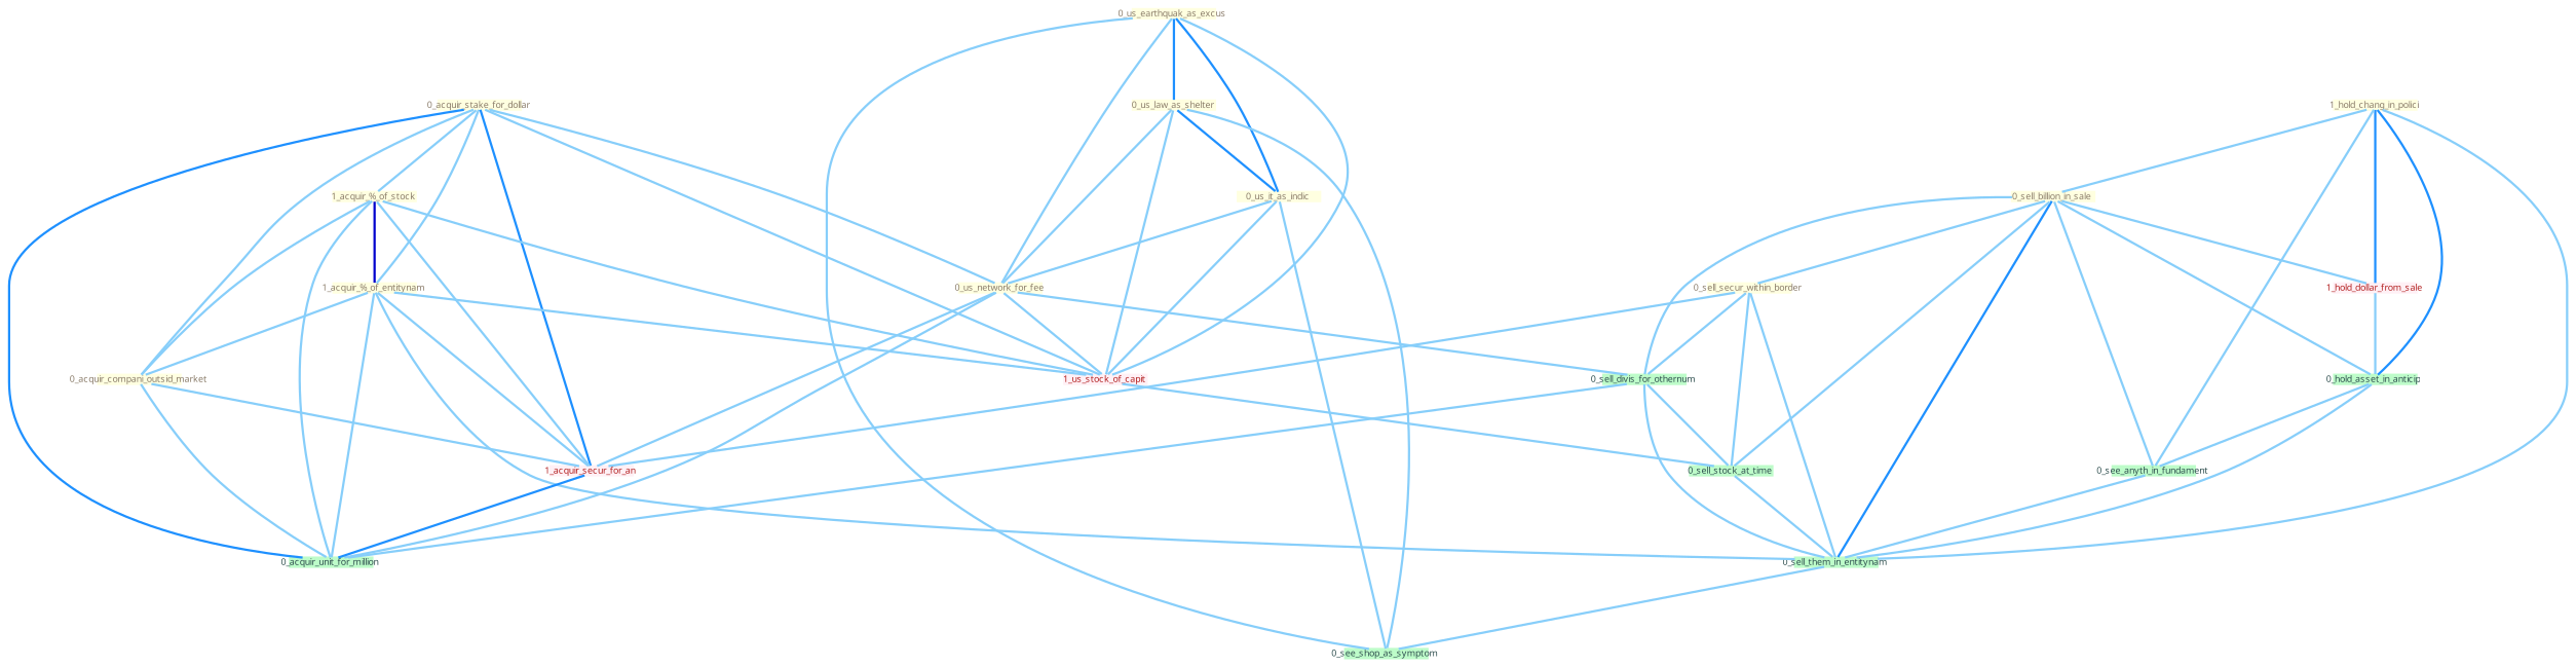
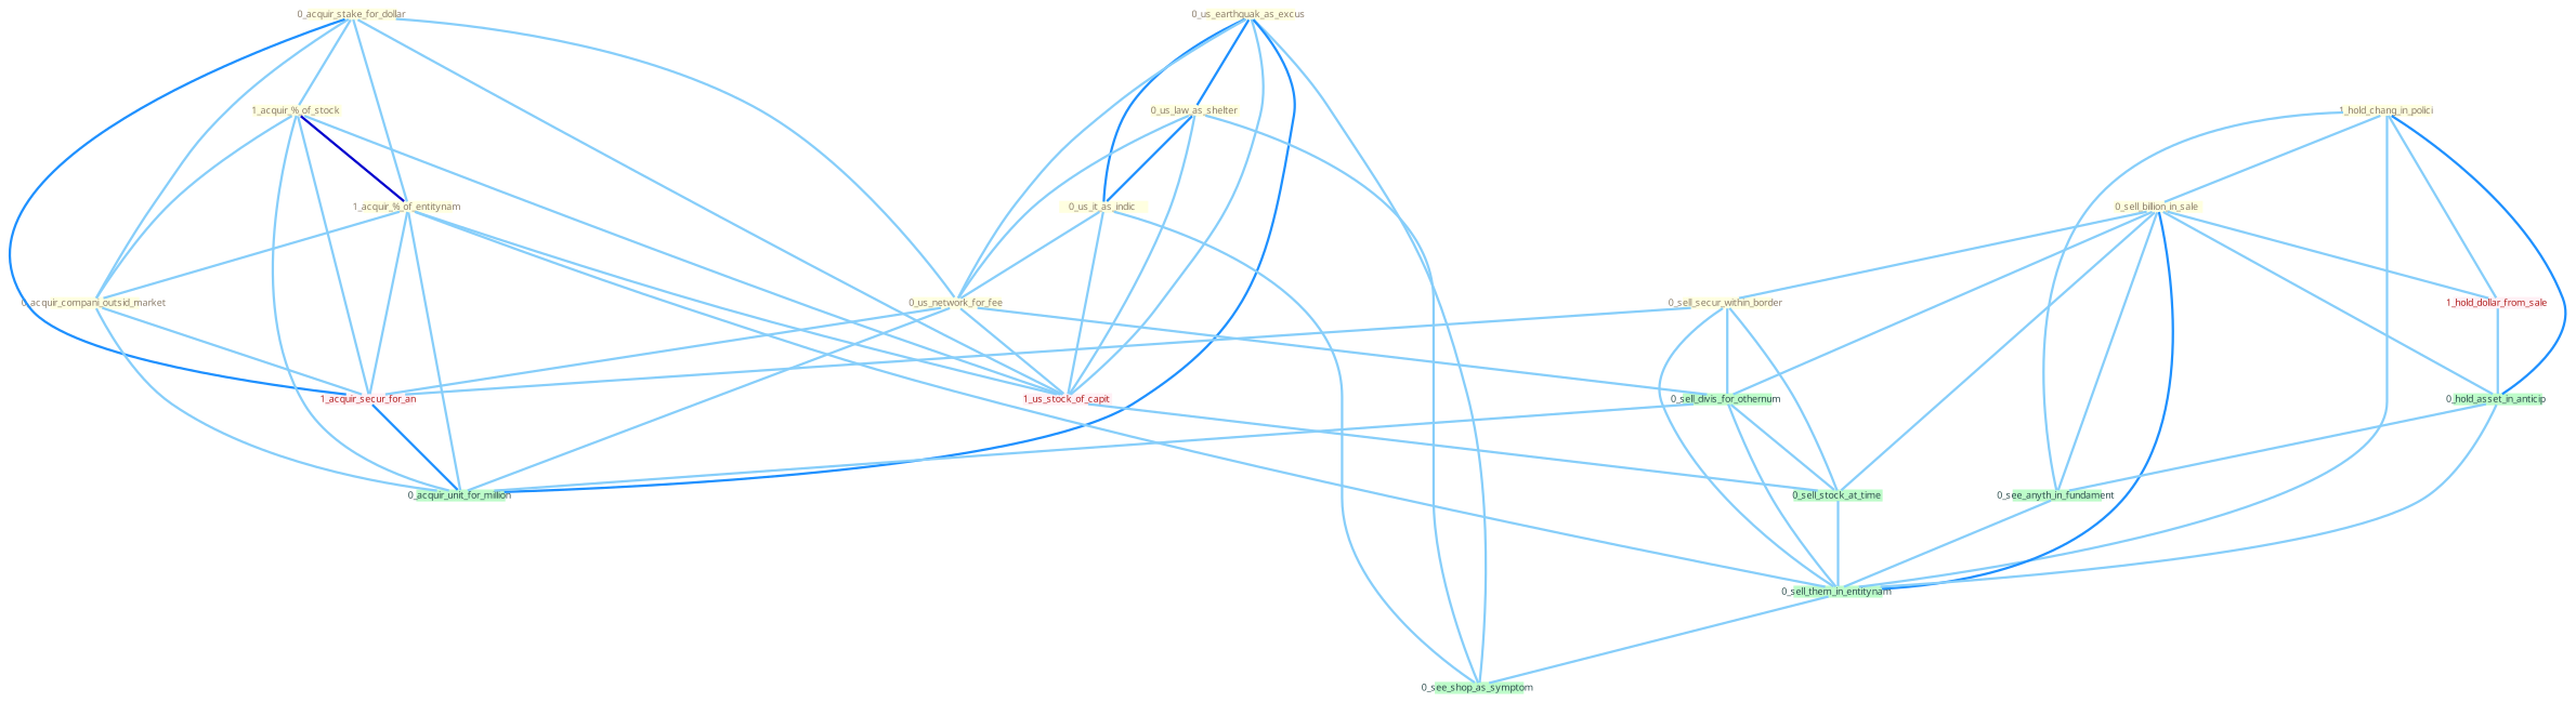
  graph {
    fontname="Noto Sans"
    node [color="#ffffe0" fixedsize=true fontcolor="#8b7d6b" fontname="Noto Sans" fontsize=4 shape=polygon style=filled]
    edge [color="#87cefa" fontname="Noto Sans" w=1]
    "0_us_earthquak_as_excus " [height=.06 width=.5]
    "0_us_law_as_shelter " [height=.06 width=.5]
    "1_hold_chang_in_polici " [height=.06 width=.5]
    "0_acquir_stake_for_dollar " [height=.06 width=.5]
    "0_sell_billion_in_sale " [height=.06 width=.5]
    "1_acquir_%_of_stock " [height=.06 width=.5]
    "0_sell_secur_within_border " [height=.06 width=.5]
    "1_acquir_%_of_entitynam " [height=.06 width=.5]
    "0_acquir_compani_outsid_market " [height=.06 width=.5]
    "0_us_it_as_indic " [height=.06 width=.5]
    "0_us_network_for_fee " [height=.06 width=.5]
    "1_acquir_secur_for_an " [color="#fff0f5" fontcolor="#b22222" height=.06 width=.5]
    "1_us_stock_of_capit " [color="#fff0f5" fontcolor="#b22222" height=.06 width=.5]
    "1_hold_dollar_from_sale " [color="#fff0f5" fontcolor="#b22222" height=.06 width=.5]
    "0_see_shop_as_symptom " [color="#BDFCC9" fontcolor="#2f4f4f" height=.06 width=.5]
    "0_hold_asset_in_anticip " [color="#BDFCC9" fontcolor="#2f4f4f" height=.06 width=.5]
    "0_see_anyth_in_fundament " [color="#BDFCC9" fontcolor="#2f4f4f" height=.06 width=.5]
    "0_sell_them_in_entitynam " [color="#BDFCC9" fontcolor="#2f4f4f" height=.06 width=.5]
    "0_acquir_unit_for_million " [color="#BDFCC9" fontcolor="#2f4f4f" height=.06 width=.5]
    "0_sell_divis_for_othernum " [color="#BDFCC9" fontcolor="#2f4f4f" height=.06 width=.5]
    "0_sell_stock_at_time " [color="#BDFCC9" fontcolor="#2f4f4f" height=.06 width=.5]
    subgraph sub_1 {
      "0_us_earthquak_as_excus "
      "0_us_law_as_shelter "
      "1_hold_chang_in_polici "
      "0_acquir_stake_for_dollar "
      "0_sell_billion_in_sale "
      "1_acquir_%_of_stock "
      "0_sell_secur_within_border "
      "1_acquir_%_of_entitynam "
      "0_acquir_compani_outsid_market "
      "0_us_it_as_indic "
      "0_us_network_for_fee "
    }
    subgraph sub_2 {
      "1_acquir_secur_for_an "
      "1_us_stock_of_capit "
      "1_hold_dollar_from_sale "
    }
    "0_us_earthquak_as_excus " -- "0_us_law_as_shelter " [color="#1e90ff" w=2]
    "0_us_earthquak_as_excus " -- "0_us_it_as_indic " [color="#1e90ff" w=2]
    "0_us_earthquak_as_excus " -- "0_us_network_for_fee "
    "0_us_earthquak_as_excus " -- "1_us_stock_of_capit "
    "0_us_earthquak_as_excus " -- "0_see_shop_as_symptom "
    "0_us_law_as_shelter " -- "0_us_it_as_indic " [color="#1e90ff" w=2]
    "0_us_law_as_shelter " -- "0_us_network_for_fee "
    "0_us_law_as_shelter " -- "1_us_stock_of_capit "
    "0_us_law_as_shelter " -- "0_see_shop_as_symptom "
    "1_hold_chang_in_polici " -- "0_sell_billion_in_sale "
-   "1_hold_chang_in_polici " -- "1_hold_dollar_from_sale " [color="#1e90ff"]
+   "1_hold_chang_in_polici " -- "1_hold_dollar_from_sale "
    "1_hold_chang_in_polici " -- "0_hold_asset_in_anticip " [color="#1e90ff" w=2]
    "1_hold_chang_in_polici " -- "0_see_anyth_in_fundament "
    "1_hold_chang_in_polici " -- "0_sell_them_in_entitynam "
    "0_acquir_stake_for_dollar " -- "1_acquir_%_of_stock "
    "0_acquir_stake_for_dollar " -- "1_acquir_%_of_entitynam "
    "0_acquir_stake_for_dollar " -- "0_acquir_compani_outsid_market "
    "0_acquir_stake_for_dollar " -- "0_us_network_for_fee "
    "0_acquir_stake_for_dollar " -- "1_acquir_secur_for_an " [color="#1e90ff" w=2]
    "0_acquir_stake_for_dollar " -- "1_us_stock_of_capit "
-   "0_acquir_stake_for_dollar " -- "0_acquir_unit_for_million " [color="#1e90ff" w=2]
+   "0_us_earthquak_as_excus " -- "0_acquir_unit_for_million " [color="#1e90ff" w=2]
    "0_sell_billion_in_sale " -- "0_sell_secur_within_border "
    "0_sell_billion_in_sale " -- "1_hold_dollar_from_sale "
    "0_sell_billion_in_sale " -- "0_hold_asset_in_anticip "
    "0_sell_billion_in_sale " -- "0_see_anyth_in_fundament "
    "0_sell_billion_in_sale " -- "0_sell_them_in_entitynam " [color="#1e90ff" w=2]
    "0_sell_billion_in_sale " -- "0_sell_divis_for_othernum "
    "0_sell_billion_in_sale " -- "0_sell_stock_at_time "
    "1_acquir_%_of_stock " -- "1_acquir_%_of_entitynam " [color="#0000cd" w=3]
    "1_acquir_%_of_stock " -- "0_acquir_compani_outsid_market "
    "1_acquir_%_of_stock " -- "1_acquir_secur_for_an "
    "1_acquir_%_of_stock " -- "1_us_stock_of_capit "
    "1_acquir_%_of_stock " -- "0_acquir_unit_for_million "
    "0_sell_secur_within_border " -- "1_acquir_secur_for_an "
    "0_sell_secur_within_border " -- "0_sell_them_in_entitynam "
    "0_sell_secur_within_border " -- "0_sell_divis_for_othernum "
    "0_sell_secur_within_border " -- "0_sell_stock_at_time "
    "1_acquir_%_of_entitynam " -- "0_acquir_compani_outsid_market "
    "1_acquir_%_of_entitynam " -- "1_acquir_secur_for_an "
    "1_acquir_%_of_entitynam " -- "1_us_stock_of_capit "
    "1_acquir_%_of_entitynam " -- "0_sell_them_in_entitynam "
    "1_acquir_%_of_entitynam " -- "0_acquir_unit_for_million "
    "0_acquir_compani_outsid_market " -- "1_acquir_secur_for_an "
    "0_acquir_compani_outsid_market " -- "0_acquir_unit_for_million "
    "0_us_it_as_indic " -- "0_us_network_for_fee "
    "0_us_it_as_indic " -- "1_us_stock_of_capit "
    "0_us_it_as_indic " -- "0_see_shop_as_symptom "
    "0_us_network_for_fee " -- "1_acquir_secur_for_an "
    "0_us_network_for_fee " -- "1_us_stock_of_capit "
    "0_us_network_for_fee " -- "0_acquir_unit_for_million "
    "0_us_network_for_fee " -- "0_sell_divis_for_othernum "
    "1_acquir_secur_for_an " -- "0_acquir_unit_for_million " [color="#1e90ff" w=2]
    "1_us_stock_of_capit " -- "0_sell_stock_at_time "
    "1_hold_dollar_from_sale " -- "0_hold_asset_in_anticip "
    "0_hold_asset_in_anticip " -- "0_see_anyth_in_fundament "
    "0_hold_asset_in_anticip " -- "0_sell_them_in_entitynam "
    "0_see_anyth_in_fundament " -- "0_sell_them_in_entitynam "
    "0_sell_them_in_entitynam " -- "0_see_shop_as_symptom "
    "0_sell_divis_for_othernum " -- "0_sell_them_in_entitynam "
    "0_sell_divis_for_othernum " -- "0_acquir_unit_for_million "
    "0_sell_divis_for_othernum " -- "0_sell_stock_at_time "
    "0_sell_stock_at_time " -- "0_sell_them_in_entitynam "
  }
